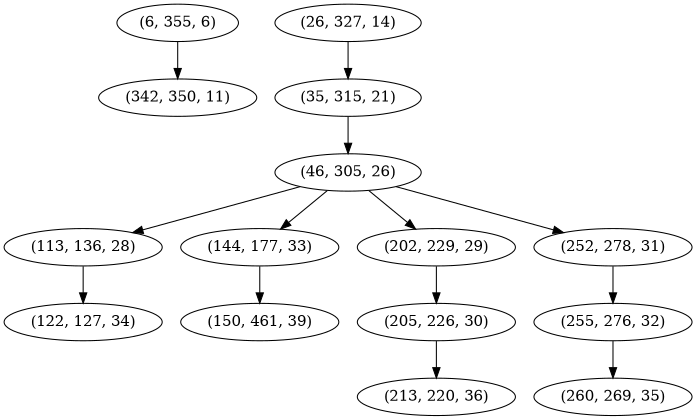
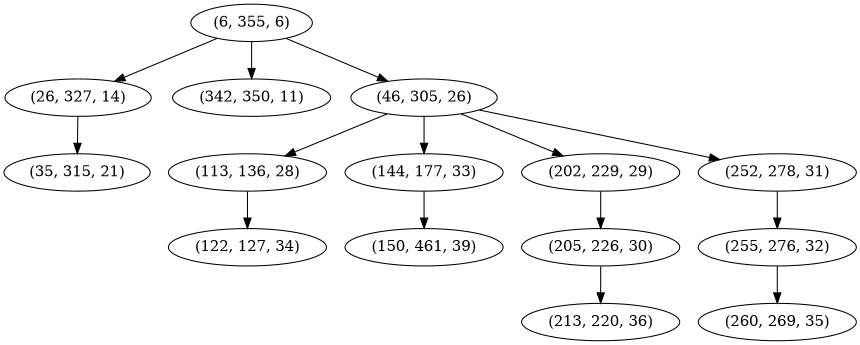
  digraph {
    "(6, 355, 6)"
    "(26, 327, 14)"
    "(342, 350, 11)"
    n4 [label="(35, 315, 21)"]
    "(46, 305, 26)"
    "(113, 136, 28)"
    "(144, 177, 33)"
    "(202, 229, 29)"
    "(252, 278, 31)"
    "(122, 127, 34)"
    n11 [label="(150, 461, 39)"]
    "(205, 226, 30)"
    "(255, 276, 32)"
    "(213, 220, 36)"
    "(260, 269, 35)"
+   "(6, 355, 6)" -> "(26, 327, 14)"
    "(6, 355, 6)" -> "(342, 350, 11)"
    "(26, 327, 14)" -> n4
-   n4 -> "(46, 305, 26)"
+   "(6, 355, 6)" -> "(46, 305, 26)"
    "(46, 305, 26)" -> "(113, 136, 28)"
    "(46, 305, 26)" -> "(144, 177, 33)"
    "(46, 305, 26)" -> "(202, 229, 29)"
    "(46, 305, 26)" -> "(252, 278, 31)"
    "(113, 136, 28)" -> "(122, 127, 34)"
    "(144, 177, 33)" -> n11
    "(202, 229, 29)" -> "(205, 226, 30)"
    "(252, 278, 31)" -> "(255, 276, 32)"
    "(205, 226, 30)" -> "(213, 220, 36)"
    "(255, 276, 32)" -> "(260, 269, 35)"
  }
